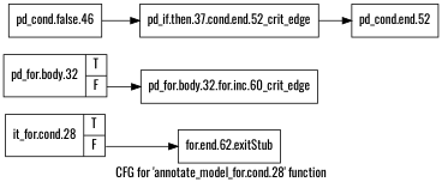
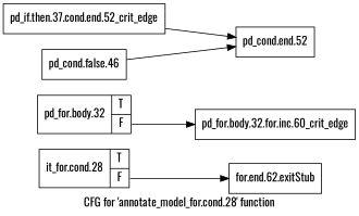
  digraph {
    fontname=Oswald
    label="CFG for 'annotate_model_for.cond.28' function"
    rankdir=LR
    node [fontname=Oswald shape=record]
    edge [fontname=Oswald]
    n1 [label="{it_for.cond.28|{<s0>T|<s1>F}}"]
    n2 [label="{for.end.62.exitStub}"]
    n3 [label="{pd_for.body.32|{<s0>T|<s1>F}}"]
    n4 [label="{pd_for.body.32.for.inc.60_crit_edge}"]
    n5 [label="{pd_if.then.37.cond.end.52_crit_edge}"]
    n6 [label="{pd_cond.end.52}"]
    n7 [label="{pd_cond.false.46}"]
    n1 -> n2 [tailport=s1]
    n3 -> n4 [tailport=s1]
    n5 -> n6
-   n7 -> n5
+   n7 -> n6
  }
